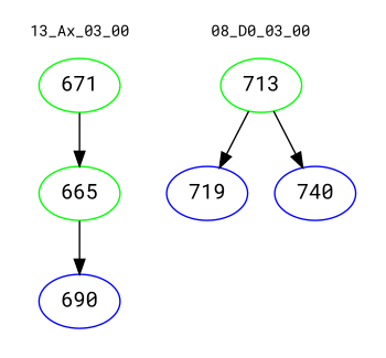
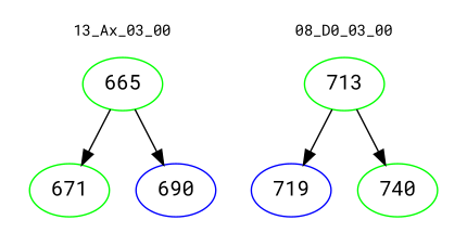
  digraph {
    fontname="Roboto Mono"
    node [color=green fontname="Roboto Mono"]
    edge [color=black fontname="Roboto Mono"]
    n1 [label=665]
    n2 [label=671]
    n3 [color=blue label=690]
    n4 [label=713]
    n5 [color=blue label=719]
-   n6 [color=blue label=740]
+   n6 [label=740]
    subgraph cluster_1 {
      color=white
      fontsize=10
      label="13_Ax_03_00"
      n1
      n2
      n3
    }
    subgraph cluster_2 {
      color=white
      fontsize=10
      label="08_D0_03_00"
      n4
      n5
      n6
    }
-   n2 -> n1
+   n1 -> n2
    n1 -> n3
    n4 -> n5
    n4 -> n6
  }
